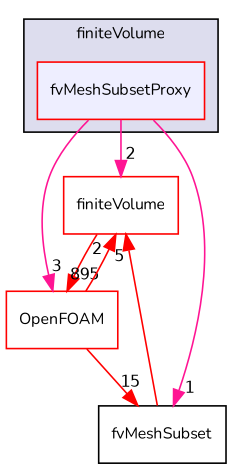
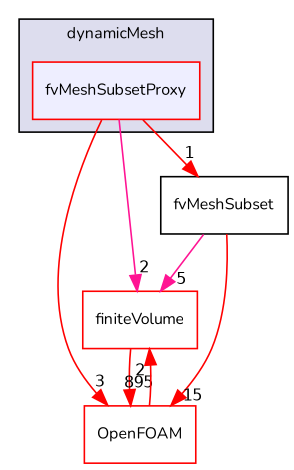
  digraph {
    compound=true
    fontname=Nunito
    node [color=red fontname=Nunito fontsize=10 shape=box]
    edge [color=red fontname=Nunito headlabel=2 labeldistance=1.5 labelfontname=Helvetica labelfontsize=10]
    n1 [fillcolor="#eeeeff" label=fvMeshSubsetProxy pencolor=black style=filled]
    n2 [label=finiteVolume]
    n3 [label=OpenFOAM]
    n4 [label=fvMeshSubset color=""]
    subgraph cluster_1 {
      bgcolor="#ddddee"
      fontsize=10
-     label=finiteVolume
+     label=dynamicMesh
      pencolor=black
      n1
    }
    n1 -> n2 [color=deeppink]
-   n1 -> n3 [color=deeppink headlabel=3]
-   n1 -> n4 [color=deeppink headlabel=1]
+   n1 -> n3 [headlabel=3]
+   n1 -> n4 [headlabel=1]
    n2 -> n3 [headlabel=895]
    n3 -> n2
-   n4 -> n2 [headlabel=5]
-   n3 -> n4 [headlabel=15]
+   n4 -> n2 [color=deeppink headlabel=5]
+   n4 -> n3 [headlabel=15]
  }
